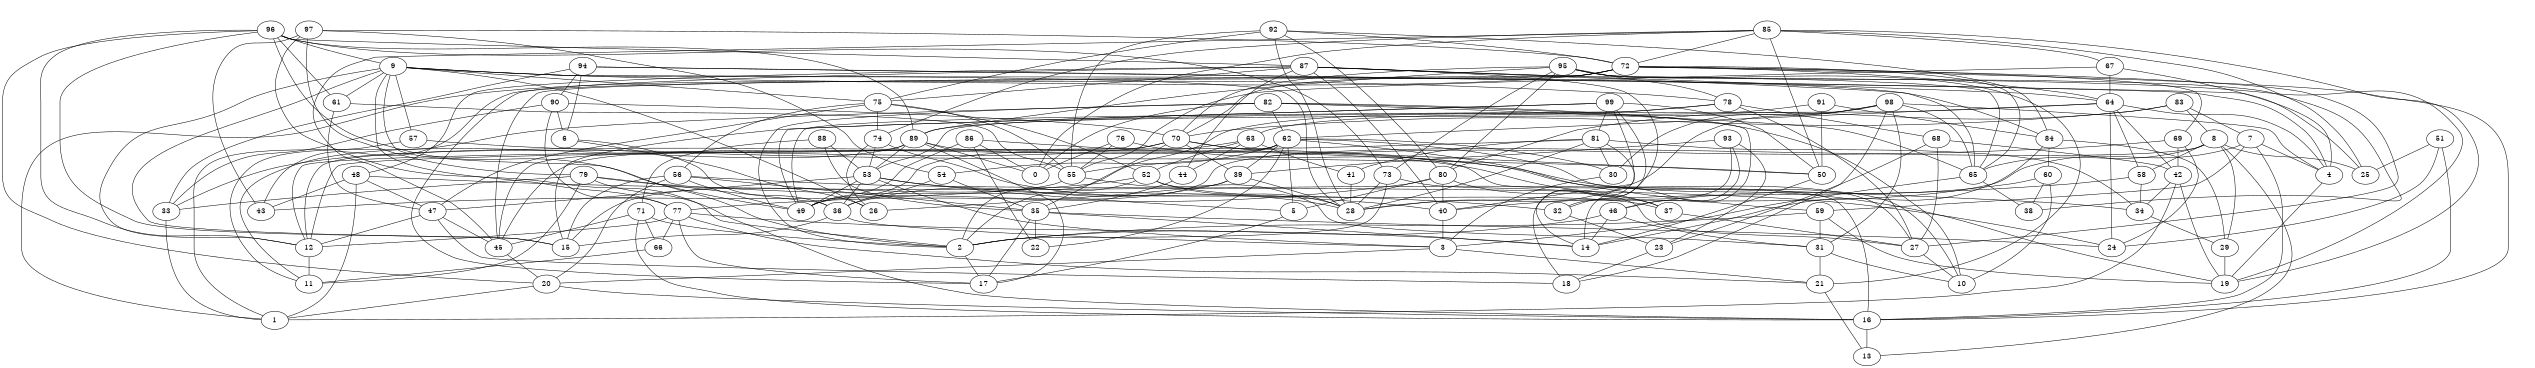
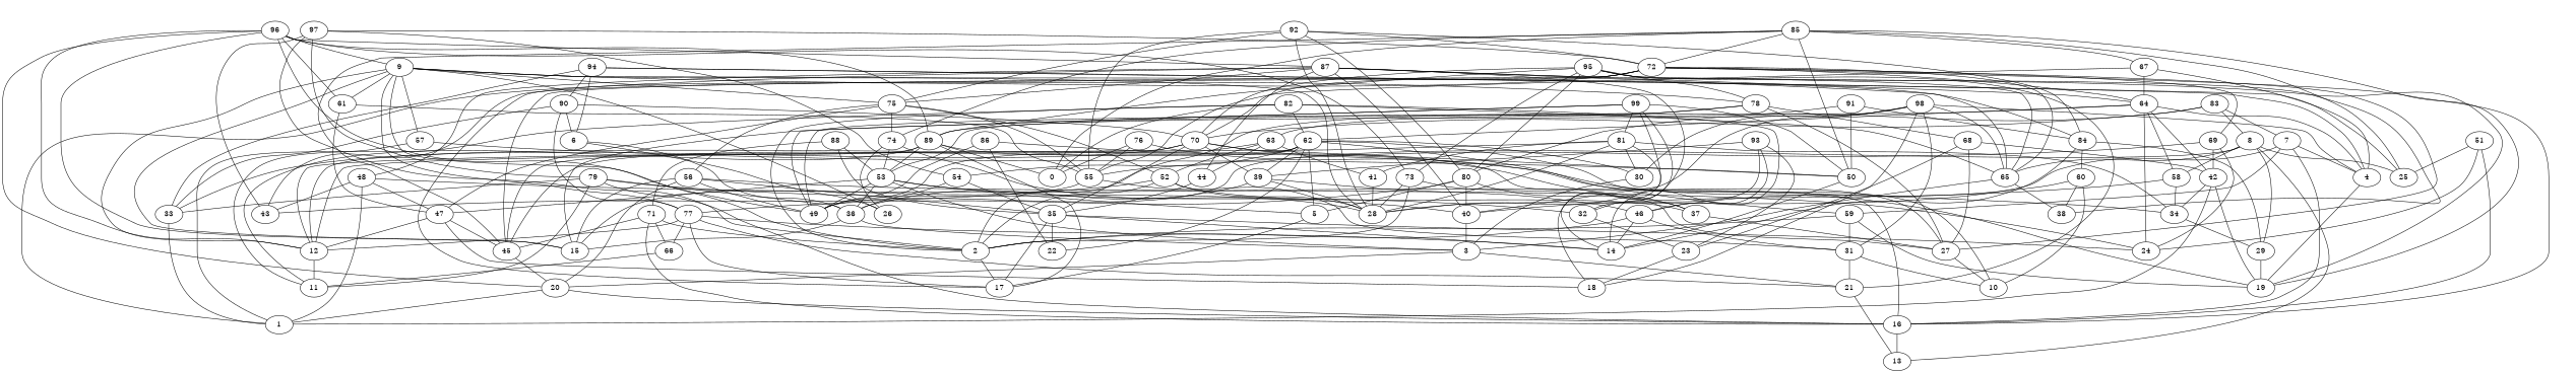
  digraph {
    edge [color=black dir=none]
    16
    13
    32
    23
    18
    92
    55
    72
    80
    75
    28
    84
    38
    31
    15
    70
    27
    65
    1
    69
    45
    64
    43
    37
    40
    77
    5
    52
    47
    56
    74
    60
    14
    29
    35
    33
    12
    50
    39
    10
    3
    42
    24
    20
    4
    53
    58
    62
    97
    79
    2
    54
    36
    11
    17
    63
    41
    44
    49
    66
    21
    83
    8
    7
    25
    59
    19
    46
    87
    48
    34
    68
    61
    26
    78
    22
    6
    71
    86
    0
    94
    90
    73
    51
    99
    81
    30
    93
    9
    57
    96
    89
    85
    67
    91
    76
    82
    98
    95
    88
    subgraph sub_1 {
      16
      13
      32
      23
      18
      92
      55
      72
      80
      75
      28
      84
      38
      31
      15
      70
      27
      65
      1
      69
      45
      64
      43
      37
      40
      77
      5
      52
      47
      56
      74
      60
      14
      29
      35
      33
      12
      50
      39
      10
      3
      42
      24
      20
      4
      53
      58
      62
      97
      79
      2
      54
      36
      11
      17
      63
      41
      44
      49
      66
      21
      83
      8
      7
      25
      59
      19
      46
      87
      48
      34
      68
      61
      26
      78
      22
      6
      71
      86
      0
      94
      90
      73
      51
      99
      81
      30
      93
      9
      57
      96
      89
      85
      67
      91
      76
      82
      98
      95
      88
    }
    16 -> 13
    32 -> 23
    23 -> 18
    92 -> 55
    92 -> 72
    92 -> 80
    92 -> 75
    92 -> 28
    92 -> 84
    55 -> 31
    55 -> 15
    72 -> 16
    72 -> 70
    72 -> 27
    72 -> 65
    72 -> 1
    72 -> 69
    72 -> 45
    72 -> 64
    72 -> 43
    80 -> 37
    80 -> 40
    80 -> 77
    80 -> 5
    75 -> 55
    75 -> 52
    75 -> 47
    75 -> 56
    75 -> 74
    84 -> 60
    84 -> 14
    84 -> 29
    31 -> 10
    31 -> 21
    70 -> 37
    70 -> 35
    70 -> 33
    70 -> 12
    70 -> 50
    70 -> 39
    27 -> 10
    65 -> 38
    65 -> 3
    69 -> 55
    69 -> 42
    69 -> 24
    45 -> 20
    64 -> 42
    64 -> 24
    64 -> 4
    64 -> 53
    64 -> 58
    64 -> 62
    37 -> 27
    40 -> 3
    77 -> 14
    77 -> 12
    77 -> 17
    77 -> 66
    77 -> 21
    5 -> 17
    52 -> 28
    52 -> 43
    52 -> 37
    52 -> 2
    47 -> 18
    47 -> 45
    47 -> 12
    56 -> 15
    56 -> 35
    56 -> 24
    56 -> 20
    56 -> 49
    74 -> 28
    74 -> 53
    74 -> 26
    60 -> 38
    60 -> 10
    60 -> 46
    29 -> 19
    35 -> 14
    35 -> 24
    35 -> 17
    35 -> 22
    33 -> 1
    12 -> 11
    50 -> 14
    39 -> 28
    39 -> 36
-   39 -> 26
+   39 -> 46
    3 -> 20
    3 -> 21
    42 -> 1
    42 -> 19
    42 -> 34
    20 -> 16
    20 -> 1
    4 -> 19
    53 -> 32
    53 -> 5
    53 -> 47
    53 -> 3
    53 -> 36
    53 -> 49
    58 -> 40
    58 -> 34
    62 -> 45
    62 -> 5
    62 -> 12
    62 -> 39
    62 -> 10
    62 -> 54
    62 -> 59
    62 -> 22
    62 -> 30
    97 -> 72
    97 -> 43
    97 -> 79
    97 -> 2
    97 -> 54
    79 -> 16
    79 -> 40
    79 -> 33
    79 -> 36
    79 -> 11
    2 -> 17
    54 -> 35
    54 -> 36
    36 -> 15
    36 -> 3
    63 -> 52
    63 -> 41
    63 -> 44
    63 -> 49
    41 -> 28
    44 -> 35
    66 -> 11
    21 -> 13
    83 -> 80
    83 -> 70
    83 -> 8
    83 -> 7
    8 -> 13
    8 -> 65
    8 -> 29
    8 -> 58
    8 -> 49
    8 -> 25
    7 -> 16
    7 -> 28
    7 -> 4
    7 -> 59
    59 -> 31
    59 -> 2
    59 -> 19
    46 -> 31
    46 -> 14
    46 -> 2
    87 -> 32
    87 -> 75
    87 -> 65
    87 -> 64
    87 -> 40
    87 -> 17
    87 -> 44
    87 -> 19
    87 -> 48
    48 -> 1
    48 -> 43
    48 -> 47
    48 -> 34
    34 -> 29
    68 -> 23
    68 -> 27
    68 -> 42
    61 -> 55
    61 -> 47
    78 -> 27
    78 -> 63
    78 -> 49
    78 -> 68
    6 -> 36
    6 -> 26
    71 -> 16
    71 -> 45
    71 -> 2
    71 -> 66
    86 -> 49
    86 -> 19
    86 -> 22
-   86 -> 0
    94 -> 33
    94 -> 4
    94 -> 25
    94 -> 6
    94 -> 90
    90 -> 70
    90 -> 77
    90 -> 33
    90 -> 6
    73 -> 28
    73 -> 27
    73 -> 2
    51 -> 16
    51 -> 24
    51 -> 25
    99 -> 18
    99 -> 15
    99 -> 40
    99 -> 50
    99 -> 49
    99 -> 81
    81 -> 28
    81 -> 14
    81 -> 12
    81 -> 41
    81 -> 34
    81 -> 30
    30 -> 3
    93 -> 32
    93 -> 23
    93 -> 14
    93 -> 39
    9 -> 75
    9 -> 28
    9 -> 84
    9 -> 15
    9 -> 77
    9 -> 12
    9 -> 2
    9 -> 61
    9 -> 26
    9 -> 78
    9 -> 57
    57 -> 1
    57 -> 50
    96 -> 15
    96 -> 12
    96 -> 20
    96 -> 49
    96 -> 87
    96 -> 61
    96 -> 73
    96 -> 9
    96 -> 89
    89 -> 16
    89 -> 45
    89 -> 53
    89 -> 11
    89 -> 17
    89 -> 0
    85 -> 72
    85 -> 45
    85 -> 74
    85 -> 50
    85 -> 25
    85 -> 19
    85 -> 0
    85 -> 67
    67 -> 55
    67 -> 64
    67 -> 4
    91 -> 84
    91 -> 50
    91 -> 2
    76 -> 55
    76 -> 27
    76 -> 0
    82 -> 65
-   82 -> 10
    82 -> 62
    82 -> 2
    82 -> 11
    82 -> 46
    82 -> 0
    98 -> 18
    98 -> 28
    98 -> 31
    98 -> 65
    98 -> 4
    98 -> 30
    98 -> 89
    95 -> 80
    95 -> 38
    95 -> 70
    95 -> 65
    95 -> 21
    95 -> 78
    95 -> 73
    95 -> 89
    88 -> 35
    88 -> 53
    88 -> 71
  }
